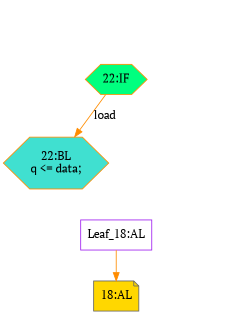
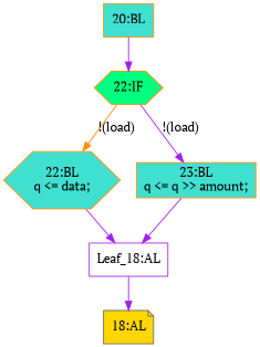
  strict digraph {
    fontname="PT Serif"
    node [color=darkorange fillcolor=turquoise fontname="PT Serif" shape=box statements="[]" style=filled typ=Block]
    edge [color=purple cond="[]" fontname="PT Serif" lineno=None]
    n1 [ast="<pyverilog.vparser.ast.IfStatement object at 0x7fcc083a3890>" fillcolor=springgreen label="22:IF" shape=hexagon typ=IfStatement]
    n2 [ast="<pyverilog.vparser.ast.Block object at 0x7fcc083a3110>" label="22:BL\nq <= data;" shape=hexagon statements="[<pyverilog.vparser.ast.NonblockingSubstitution object at 0x7fcc083a3210>]"]
+   n3 [ast="<pyverilog.vparser.ast.Block object at 0x7fcc0834ee90>" label="23:BL\nq <= q >> amount;" statements="[<pyverilog.vparser.ast.NonblockingSubstitution object at 0x7fcc083b1150>]"]
    n4 [color=purple def_var="['q']" label="Leaf_18:AL" fillcolor="" statements="" style="" typ=""]
    n5 [ast="<pyverilog.vparser.ast.Always object at 0x7fcc083b71d0>" clk_sens=True color=gray40 fillcolor=gold label="18:AL" sens="['clk']" shape=note typ=Always use_var="['load', 'q', 'amount', 'data']"]
-   n1 -> n2 [color=darkorange cond="['load']" label=load lineno=22]
-   n4 -> n5 [color=darkorange cond="" lineno=""]
+   n6 [ast="<pyverilog.vparser.ast.Block object at 0x7fcc086750d0>" label="20:BL"]
+   n1 -> n2 [color=darkorange cond="['load']" label="!(load)" lineno=22]
+   n1 -> n3 [cond="['load']" label="!(load)" lineno=22]
+   n2 -> n4
+   n3 -> n4
+   n4 -> n5 [cond="" lineno=""]
+   n6 -> n1
  }
